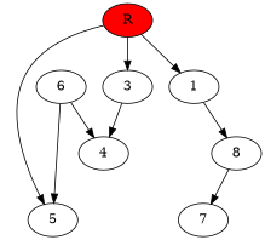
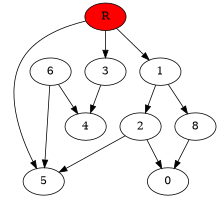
  digraph {
    1
+   2
    8
    5
-   7
+   7 [label=0]
    6
    4
    3
    R [fillcolor="#ff0000" style=filled]
+   1 -> 2
    1 -> 8
+   2 -> 5
+   2 -> 7
    8 -> 7
    6 -> 5
    6 -> 4
    3 -> 4
    R -> 1
    R -> 5
    R -> 3
  }
